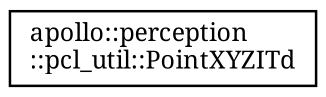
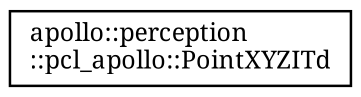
  digraph {
    rankdir=LR
    fontname="Noto Serif"
-   n1 [color=black fillcolor=white fontname="Noto Serif" fontsize=10 height=0.2 label="apollo::perception\l::pcl_util::PointXYZITd" shape=record style=filled width=0.4]
+   n1 [color=black fillcolor=white fontname="Noto Serif" fontsize=10 height=0.2 label="apollo::perception\l::pcl_apollo::PointXYZITd" shape=record style=filled width=0.4]
  }
